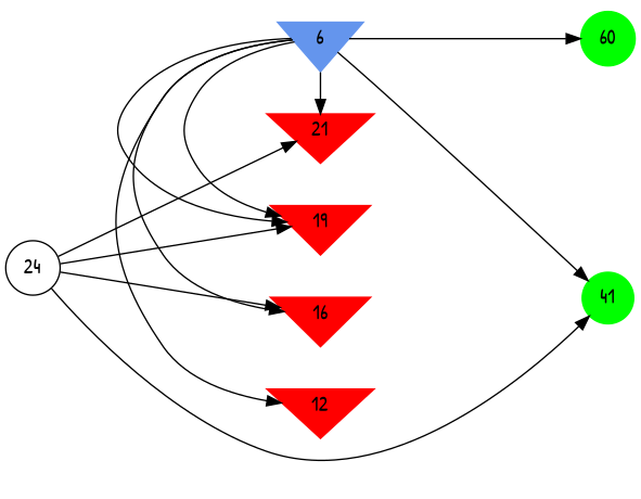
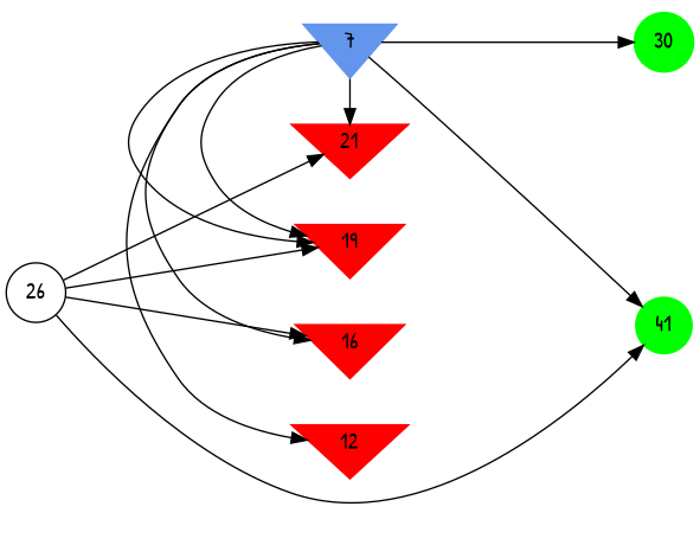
  digraph {
    fontname="Patrick Hand"
    rankdir=LR
    ranksep=2.0
    node [color=red fontname="Patrick Hand" shape=invtriangle style=filled]
    edge [fontname="Patrick Hand"]
-   7 [color=cornflowerblue label=6]
+   7 [color=cornflowerblue]
    12
    16
    19
    21
-   24 [color=black shape=circle style=""]
-   30 [color=green shape=circle label=60]
+   24 [color=black shape=circle label=26 style=""]
+   30 [color=green shape=circle]
    n8 [color=green label=41 shape=circle]
    subgraph sub_1 {
      rank=same
      7
      12
      16
      19
      21
    }
    subgraph sub_2 {
      rank=same
      24
    }
    subgraph sub_3 {
      rank=same
      30
      n8
    }
    7 -> 12
    7 -> 16
    7 -> 19
    7 -> 19
    7 -> 21
    7 -> 30
    7 -> n8
    24 -> 16
    24 -> 19
    24 -> 21
    24 -> n8
  }
